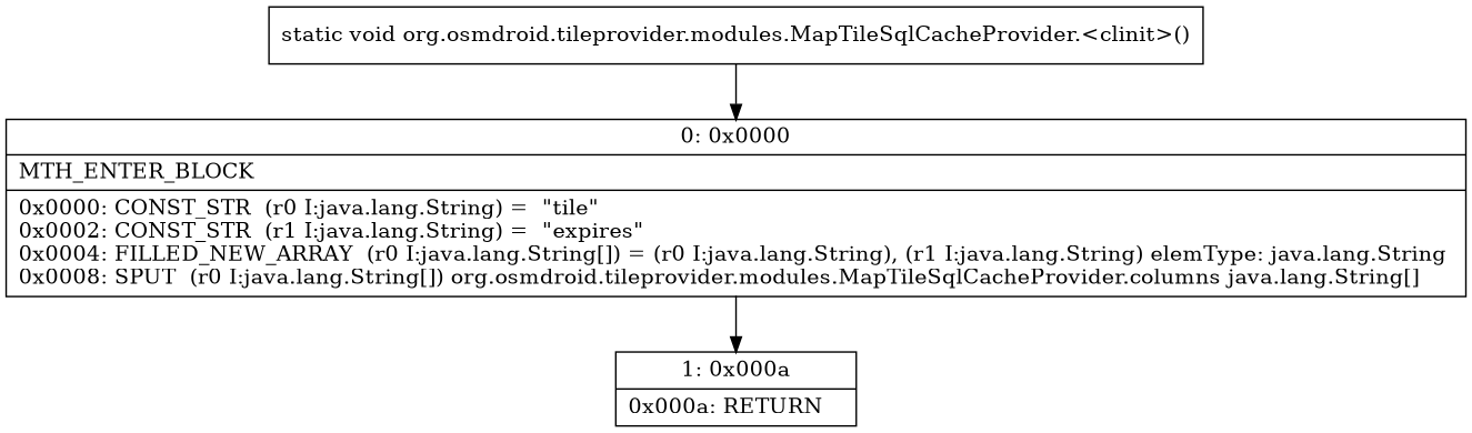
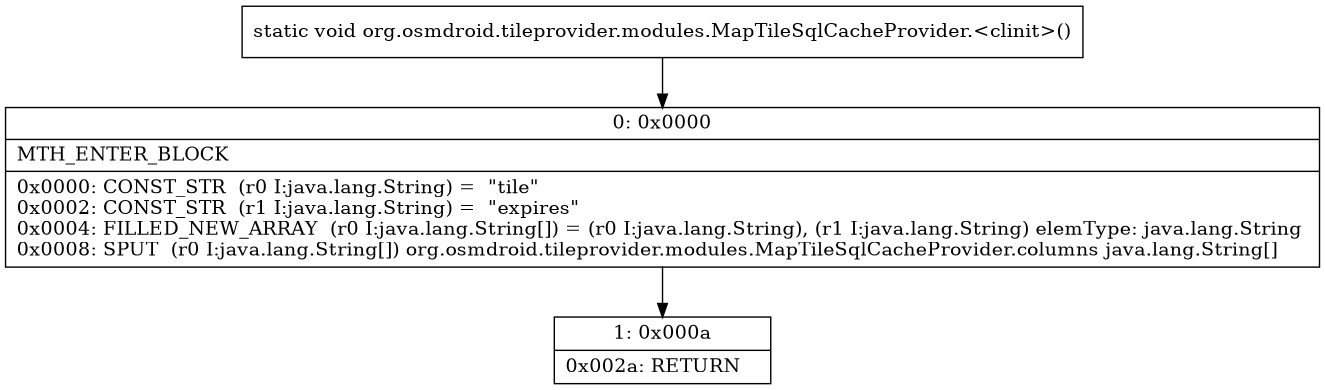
  digraph {
    node [shape=record]
    n1 [label="{0\:\ 0x0000|MTH_ENTER_BLOCK\l|0x0000: CONST_STR  (r0 I:java.lang.String) =  \"tile\" \l0x0002: CONST_STR  (r1 I:java.lang.String) =  \"expires\" \l0x0004: FILLED_NEW_ARRAY  (r0 I:java.lang.String[]) = (r0 I:java.lang.String), (r1 I:java.lang.String) elemType: java.lang.String \l0x0008: SPUT  (r0 I:java.lang.String[]) org.osmdroid.tileprovider.modules.MapTileSqlCacheProvider.columns java.lang.String[] \l}"]
-   n2 [label="{1\:\ 0x000a|0x000a: RETURN   \l}"]
+   n2 [label="{1\:\ 0x000a|0x002a: RETURN   \l}"]
    n3 [label="{static void org.osmdroid.tileprovider.modules.MapTileSqlCacheProvider.\<clinit\>() }"]
    n1 -> n2
    n3 -> n1
  }
